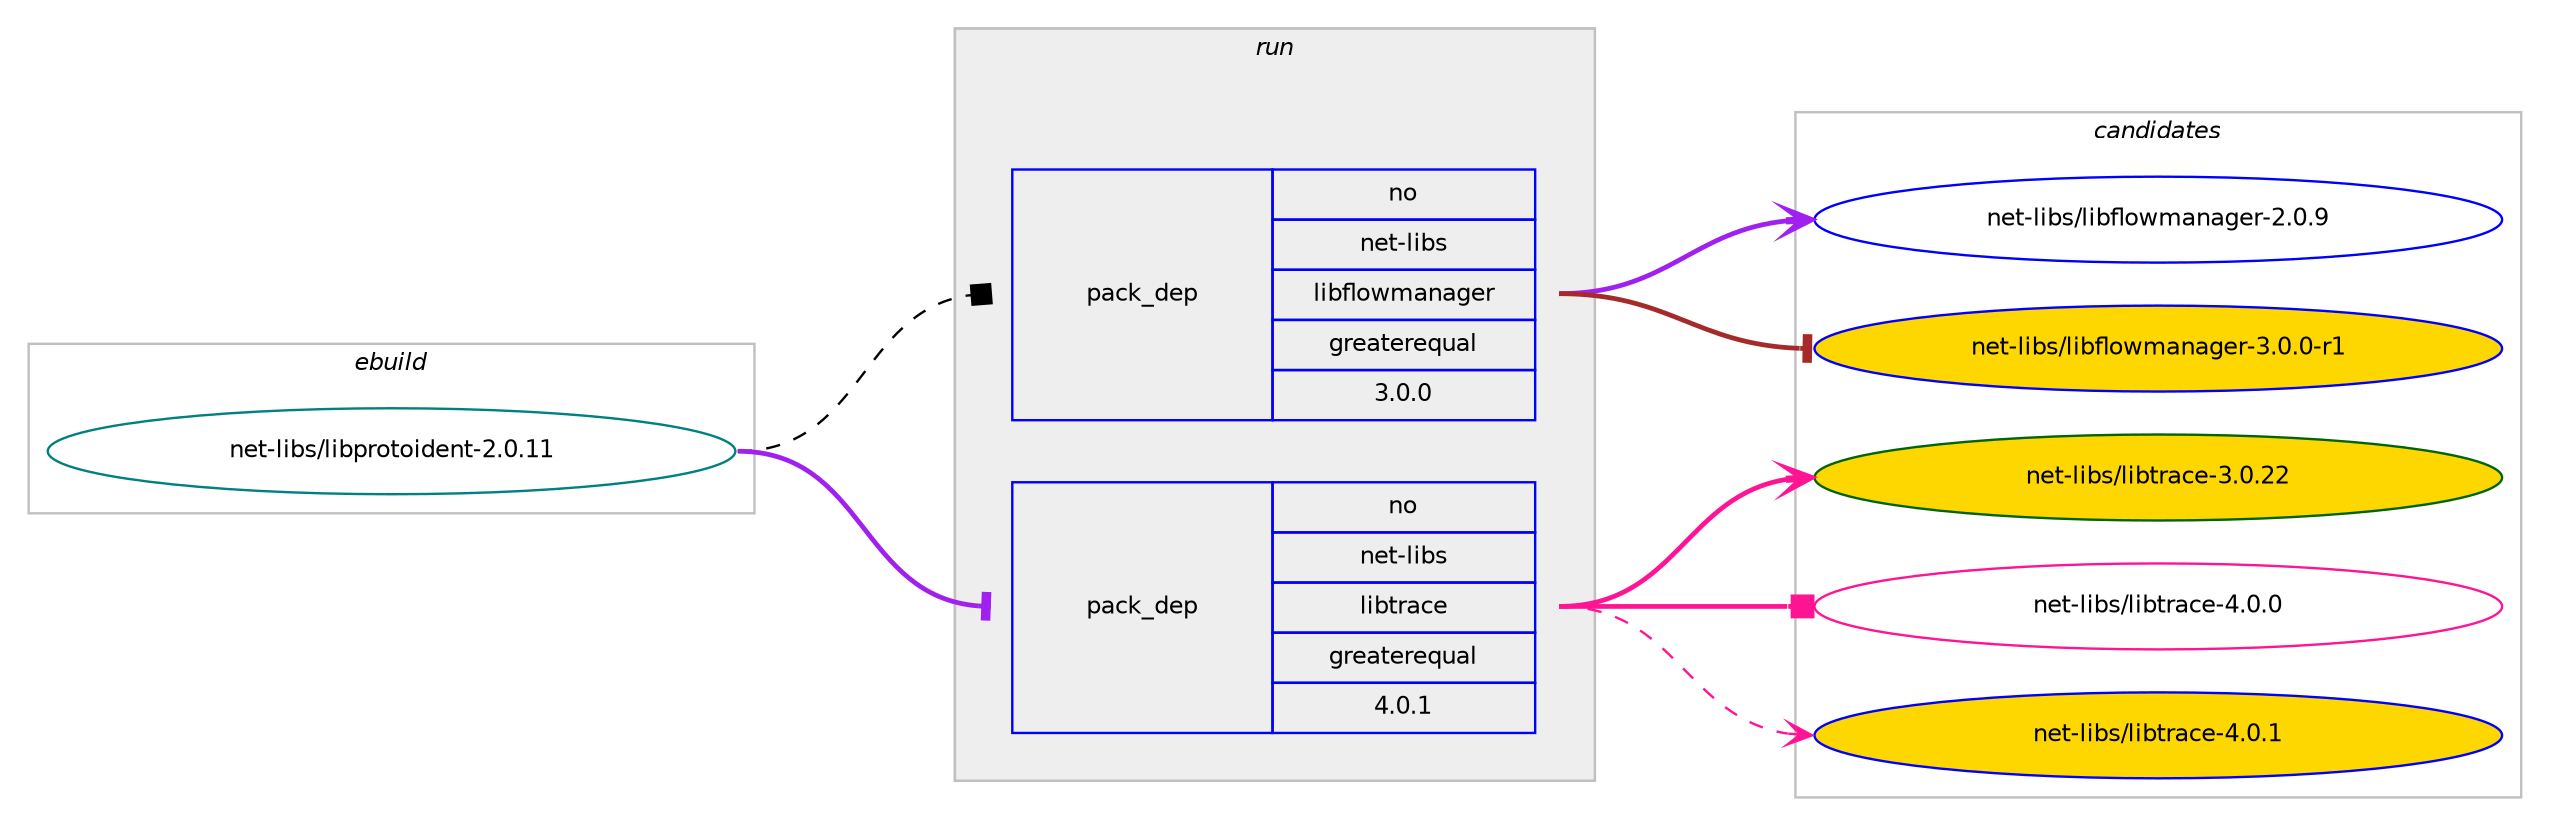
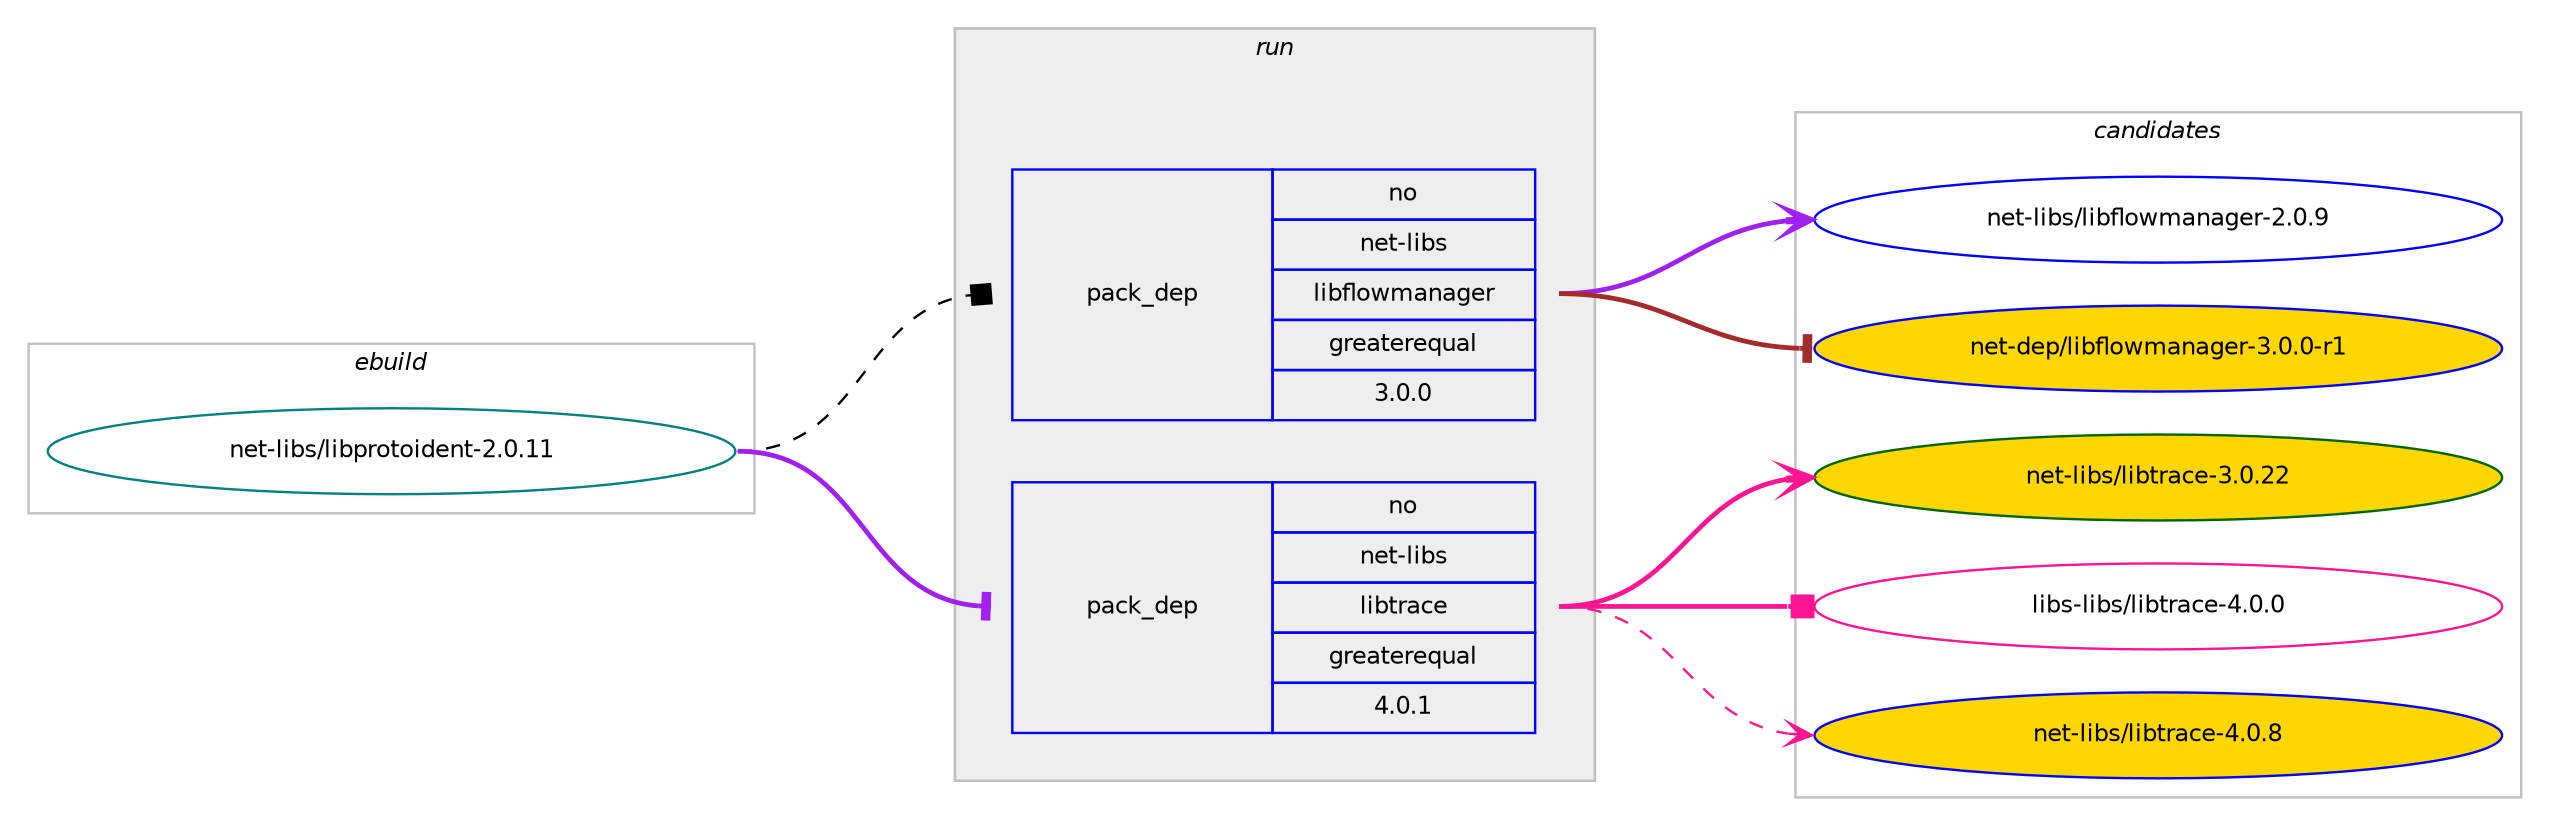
  digraph {
    compound=true
    concentrate=true
    fontname=Helvetica
    fontsize=10
    newrank=true
    rankdir=LR
    ranksep=1.5
    node [color=blue fillcolor=white fontname=Helvetica fontsize=10 style=filled]
    edge [arrowhead=vee color=deeppink headport=w style=bold tailport=e weight=100]
    n1 [color=teal label="net-libs/libprotoident-2.0.11" width=4]
    n2 [label=<<TABLE BORDER="0" CELLBORDER="1" CELLSPACING="0" CELLPADDING="4" WIDTH="220"><TR><TD ROWSPAN="6" CELLPADDING="30">pack_dep</TD></TR><TR><TD WIDTH="110">no</TD></TR><TR><TD>net-libs</TD></TR><TR><TD>libflowmanager</TD></TR><TR><TD>greaterequal</TD></TR><TR><TD>3.0.0</TD></TR></TABLE>> shape=none fillcolor="" style=""]
    n3 [label=<<TABLE BORDER="0" CELLBORDER="1" CELLSPACING="0" CELLPADDING="4" WIDTH="220"><TR><TD ROWSPAN="6" CELLPADDING="30">pack_dep</TD></TR><TR><TD WIDTH="110">no</TD></TR><TR><TD>net-libs</TD></TR><TR><TD>libtrace</TD></TR><TR><TD>greaterequal</TD></TR><TR><TD>4.0.1</TD></TR></TABLE>> shape=none fillcolor="" style=""]
    n4 [label="net-libs/libflowmanager-2.0.9" width=4]
-   n5 [fillcolor=gold label="net-libs/libflowmanager-3.0.0-r1" width=4]
+   n5 [fillcolor=gold label="net-dep/libflowmanager-3.0.0-r1" width=4]
    n6 [color=darkgreen fillcolor=gold label="net-libs/libtrace-3.0.22" width=4]
-   n7 [color=deeppink label="net-libs/libtrace-4.0.0" width=4]
-   n8 [fillcolor=gold label="net-libs/libtrace-4.0.1" width=4]
+   n7 [color=deeppink label="libs-libs/libtrace-4.0.0" width=4]
+   n8 [fillcolor=gold label="net-libs/libtrace-4.0.8" width=4]
    subgraph cluster_1 {
      color=gray
      label=<<i>ebuild</i>>
      rank=same
      n1
    }
    subgraph cluster_2 {
      color=gray
      label=<<i>dependencies</i>>
      subgraph cluster_3 {
        color=gray
        fillcolor="#eeeeee"
        label=<<i>compile</i>>
        style=filled
      }
      subgraph cluster_4 {
        color=gray
        fillcolor="#eeeeee"
        label=<<i>compile and run</i>>
        style=filled
        subgraph sub_5 {
          color=gray
          fillcolor="#eeeeee"
          label=<<i>compile and run</i>>
          style=filled
          n2
        }
        subgraph sub_6 {
          color=gray
          fillcolor="#eeeeee"
          label=<<i>compile and run</i>>
          style=filled
          n3
        }
      }
      subgraph cluster_7 {
        color=gray
        fillcolor="#eeeeee"
        label=<<i>run</i>>
        style=filled
      }
    }
    subgraph cluster_8 {
      color=gray
      label=<<i>candidates</i>>
      rank=same
      subgraph sub_9 {
        color=black
        label=<<i>candidates</i>>
        nodesep=1
        rank=same
        n4
        n5
      }
      subgraph sub_10 {
        color=black
        label=<<i>candidates</i>>
        nodesep=1
        rank=same
        n6
        n7
        n8
      }
    }
    n1 -> n2 [arrowhead=box color=black style=dashed weight=20]
    n1 -> n3 [arrowhead=tee color=purple weight=20]
    n2 -> n4 [color=purple]
    n2 -> n5 [arrowhead=tee color=brown]
    n3 -> n6
    n3 -> n7 [arrowhead=box]
    n3 -> n8 [style=dashed]
  }
